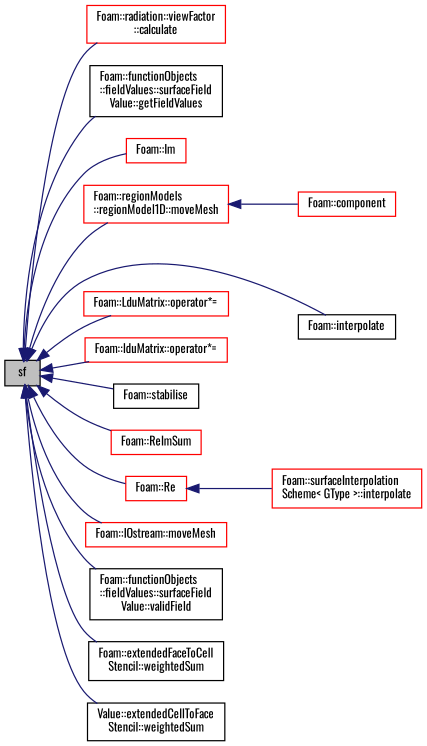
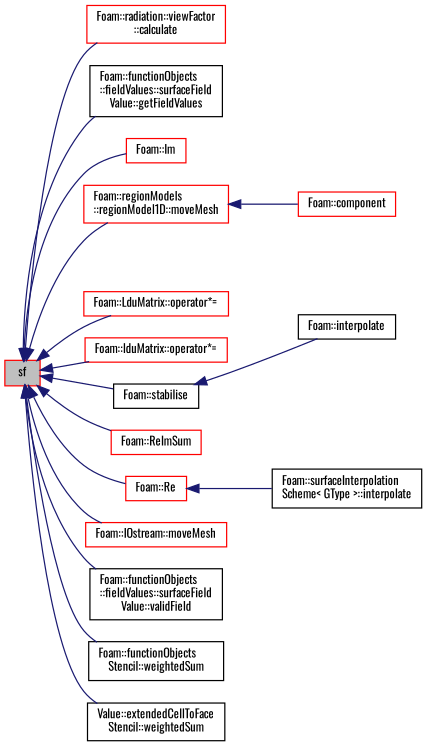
  digraph {
    fontname=Oswald
    rankdir=LR
    node [color=red fontname=Oswald fontsize=10 shape=record]
    edge [color=midnightblue dir=back fontname=Oswald fontsize=10 labelfontname=Helvetica labelfontsize=10 style=solid]
-   n1 [color=black fillcolor=grey75 fontcolor=black height=0.2 label=sf style=filled width=0.4]
+   n1 [fillcolor=grey75 fontcolor=black height=0.2 label=sf style=filled width=0.4]
    n2 [height=0.2 label="Foam::radiation::viewFactor\l::calculate" width=0.4]
    n3 [color=black height=0.2 label="Foam::functionObjects\l::fieldValues::surfaceField\lValue::getFieldValues" width=0.4]
    n4 [height=0.2 label="Foam::Im" width=0.4]
    n5 [color=black height=0.2 label="Foam::interpolate" width=0.4]
    n6 [height=0.2 label="Foam::regionModels\l::regionModel1D::moveMesh" width=0.4]
    n7 [height=0.2 label="Foam::LduMatrix::operator*=" width=0.4]
    n8 [height=0.2 label="Foam::lduMatrix::operator*=" width=0.4]
    n9 [height=0.2 label="Foam::Re" width=0.4]
    n10 [height=0.2 label="Foam::ReImSum" width=0.4]
    n11 [color=black height=0.2 label="Foam::stabilise" width=0.4]
    n12 [height=0.2 label="Foam::IOstream::moveMesh" width=0.4]
    n13 [color=black height=0.2 label="Foam::functionObjects\l::fieldValues::surfaceField\lValue::validField" width=0.4]
-   n14 [color=black height=0.2 label="Foam::extendedFaceToCell\lStencil::weightedSum" width=0.4]
+   n14 [color=black height=0.2 label="Foam::functionObjects\lStencil::weightedSum" width=0.4]
    n15 [color=black height=0.2 label="Value::extendedCellToFace\lStencil::weightedSum" width=0.4]
    n16 [height=0.2 label="Foam::component" width=0.4]
-   n17 [height=0.2 label="Foam::surfaceInterpolation\lScheme\< GType \>::interpolate" width=0.4]
+   n17 [color=black height=0.2 label="Foam::surfaceInterpolation\lScheme\< GType \>::interpolate" width=0.4]
    n1 -> n2
    n1 -> n3
    n1 -> n4
-   n1 -> n5
+   n11 -> n5
    n1 -> n6
    n1 -> n7
    n1 -> n8
    n1 -> n9
    n1 -> n10
    n1 -> n11
    n1 -> n12
    n1 -> n13
    n1 -> n14
    n1 -> n15
    n6 -> n16
    n9 -> n17
  }
